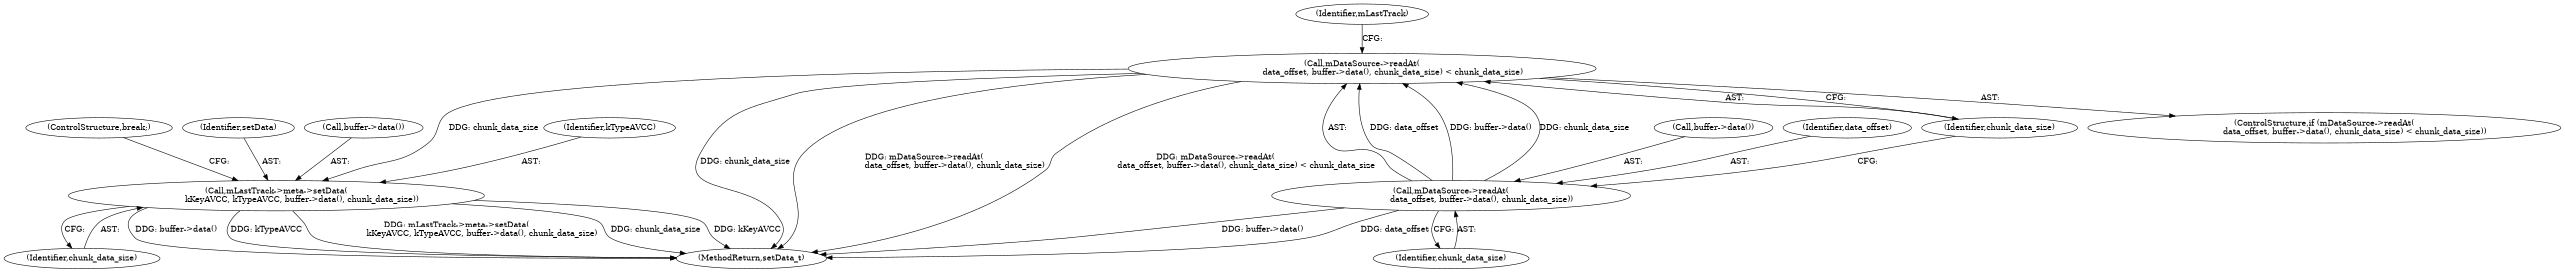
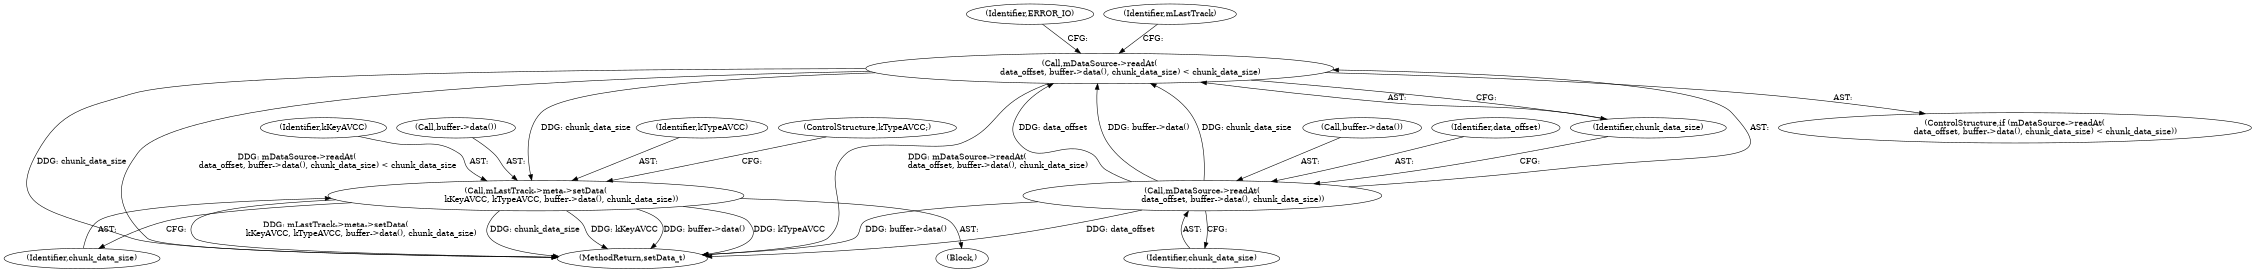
  digraph {
    n1 [label="(Call,mDataSource->readAt(\n                        data_offset, buffer->data(), chunk_data_size) < chunk_data_size)"]
    n2 [label="(Call,mLastTrack->meta->setData(\n                    kKeyAVCC, kTypeAVCC, buffer->data(), chunk_data_size))"]
    n3 [label="(MethodReturn,setData_t)"]
    n4 [label="(Identifier,chunk_data_size)"]
    n5 [label="(ControlStructure,if (mDataSource->readAt(\n                        data_offset, buffer->data(), chunk_data_size) < chunk_data_size))"]
+   n6 [label="(Block,)"]
    n7 [label="(Identifier,chunk_data_size)"]
    n8 [label="(Call,mDataSource->readAt(\n                        data_offset, buffer->data(), chunk_data_size))"]
    n9 [label="(Identifier,chunk_data_size)"]
    n10 [label="(Identifier,kTypeAVCC)"]
+   n11 [label="(Identifier,ERROR_IO)"]
    n12 [label="(Call,buffer->data())"]
    n13 [label="(Identifier,data_offset)"]
-   n14 [label="(ControlStructure,break;)"]
-   n15 [label="(Identifier,setData)"]
+   n14 [label="(ControlStructure,kTypeAVCC;)"]
+   n15 [label="(Identifier,kKeyAVCC)"]
    n16 [label="(Identifier,mLastTrack)"]
    n17 [label="(Call,buffer->data())"]
    n1 -> n2 [label="DDG: chunk_data_size"]
    n1 -> n3 [label="DDG: chunk_data_size"]
    n1 -> n3 [label="DDG: mDataSource->readAt(\n                        data_offset, buffer->data(), chunk_data_size)"]
    n1 -> n3 [label="DDG: mDataSource->readAt(\n                        data_offset, buffer->data(), chunk_data_size) < chunk_data_size"]
    n1 -> n4 [label="CFG: "]
    n1 -> n5 [label="AST: "]
    n2 -> n3 [label="DDG: buffer->data()"]
    n2 -> n3 [label="DDG: kTypeAVCC"]
    n2 -> n3 [label="DDG: mLastTrack->meta->setData(\n                    kKeyAVCC, kTypeAVCC, buffer->data(), chunk_data_size)"]
    n2 -> n3 [label="DDG: chunk_data_size"]
    n2 -> n3 [label="DDG: kKeyAVCC"]
+   n2 -> n6 [label="AST: "]
    n2 -> n7 [label="CFG: "]
    n4 -> n1 [label="AST: "]
    n4 -> n8 [label="CFG: "]
    n7 -> n2 [label="AST: "]
    n8 -> n1 [label="AST: "]
    n8 -> n1 [label="DDG: data_offset"]
    n8 -> n1 [label="DDG: buffer->data()"]
    n8 -> n1 [label="DDG: chunk_data_size"]
    n8 -> n3 [label="DDG: buffer->data()"]
    n8 -> n3 [label="DDG: data_offset"]
    n8 -> n9 [label="CFG: "]
    n9 -> n8 [label="AST: "]
    n10 -> n2 [label="AST: "]
+   n11 -> n1 [label="CFG: "]
    n12 -> n8 [label="AST: "]
    n13 -> n8 [label="AST: "]
    n14 -> n2 [label="CFG: "]
    n15 -> n2 [label="AST: "]
    n16 -> n1 [label="CFG: "]
    n17 -> n2 [label="AST: "]
  }
